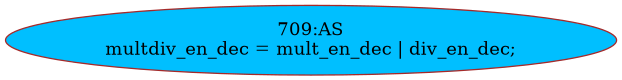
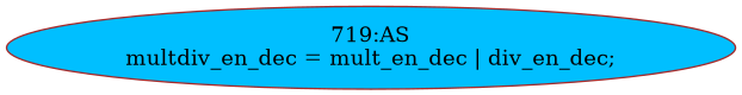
  strict digraph {
    rankdir=LR
-   n1 [ast="<pyverilog.vparser.ast.Assign object at 0x7f2237101dd0>" def_var="['multdiv_en_dec']" fillcolor=deepskyblue label="709:AS\nmultdiv_en_dec = mult_en_dec | div_en_dec;" statements="[]" style=filled typ=Assign use_var="['mult_en_dec', 'div_en_dec']" color=brown]
+   n1 [ast="<pyverilog.vparser.ast.Assign object at 0x7f2237101dd0>" def_var="['multdiv_en_dec']" fillcolor=deepskyblue label="719:AS\nmultdiv_en_dec = mult_en_dec | div_en_dec;" statements="[]" style=filled typ=Assign use_var="['mult_en_dec', 'div_en_dec']" color=brown]
  }
